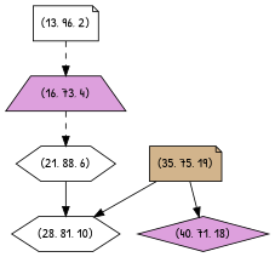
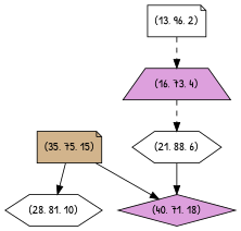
  digraph {
    fontname="Patrick Hand"
    node [fillcolor=white fontname="Patrick Hand" shape=note style=filled]
    edge [fontname="Patrick Hand" style=solid]
    n1 [fillcolor=plum label="(16, 73, 4)" shape=trapezium]
    "(13, 96, 2)"
    "(21, 88, 6)" [shape=hexagon]
    "(28, 81, 10)" [shape=hexagon]
-   "(35, 75, 15)" [fillcolor=tan label="(35, 75, 19)"]
+   "(35, 75, 15)" [fillcolor=tan]
    "(40, 71, 18)" [fillcolor=plum shape=diamond]
    n1 -> "(21, 88, 6)" [style=dashed]
    "(13, 96, 2)" -> n1 [style=dashed]
-   "(21, 88, 6)" -> "(28, 81, 10)"
+   "(21, 88, 6)" -> "(40, 71, 18)"
    "(35, 75, 15)" -> "(28, 81, 10)"
    "(35, 75, 15)" -> "(40, 71, 18)"
  }
